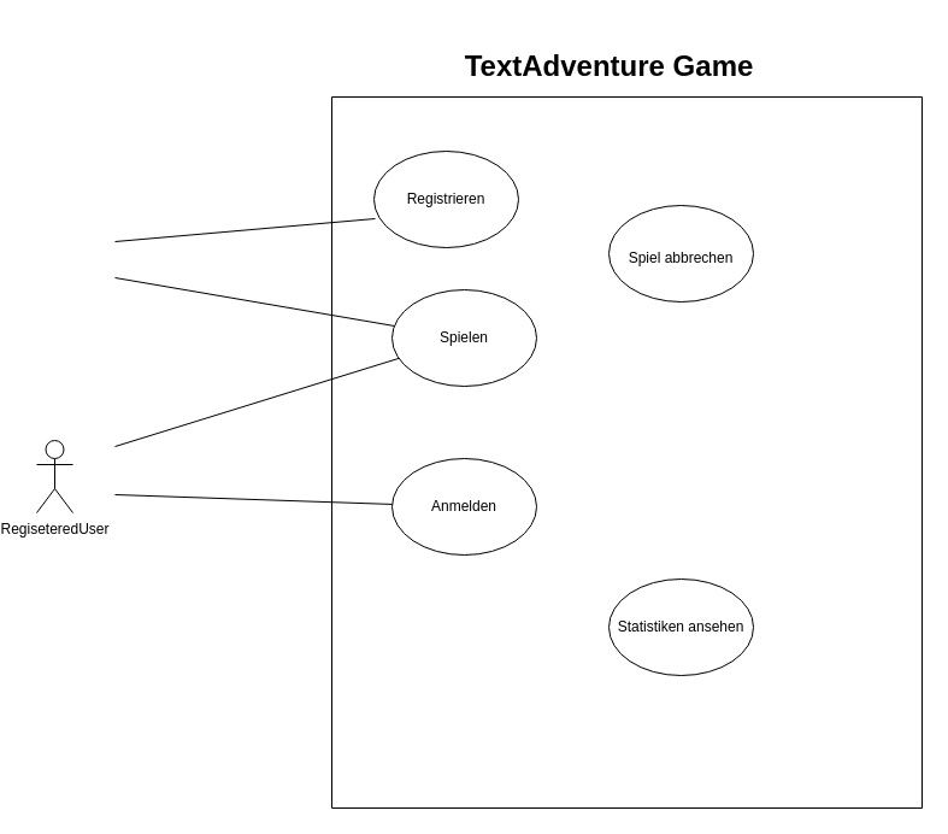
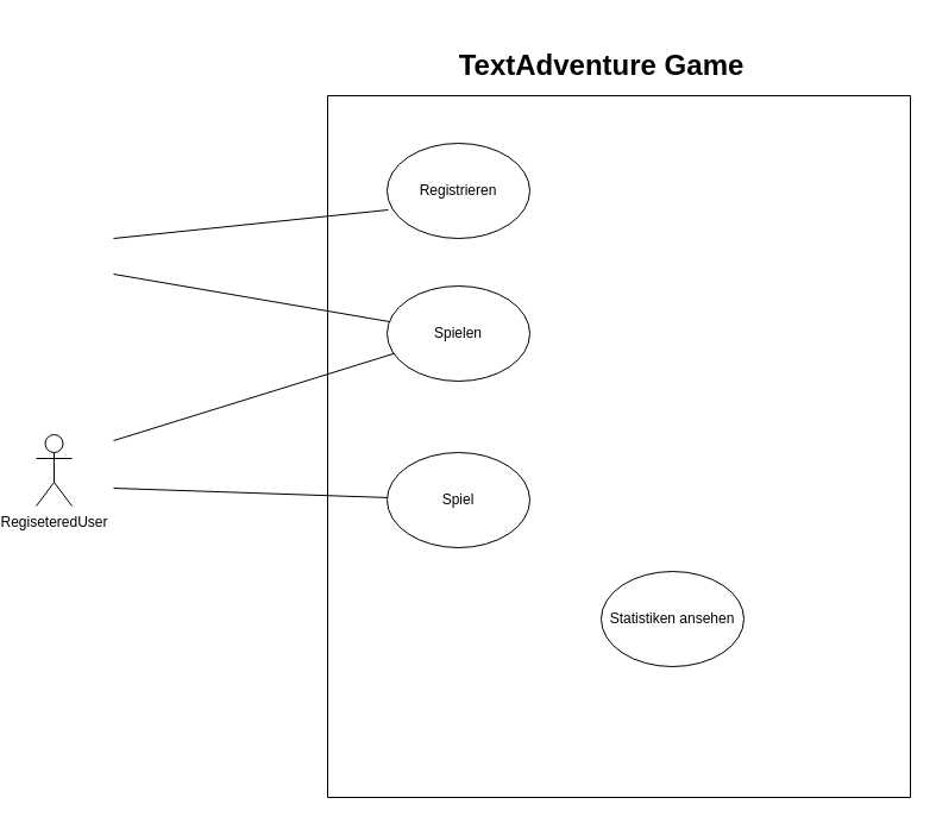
  <mxCell id="0" />
  <mxCell id="1" parent="0" />
  <mxCell id="2" value="RegiseteredUser" style="shape=umlActor;verticalLabelPosition=bottom;verticalAlign=top;html=1;outlineConnect=0;" parent="1" vertex="1"><mxGeometry x="20" y="365" width="30" height="60" as="geometry" /></mxCell>
  <mxCell id="3" value="" style="swimlane;startSize=0;" parent="1" vertex="1"><mxGeometry x="265" y="80" width="490" height="590" as="geometry" /></mxCell>
  <mxCell id="4" value="&lt;p&gt;Spielen&lt;/p&gt;" style="ellipse;whiteSpace=wrap;html=1;" parent="3" vertex="1"><mxGeometry x="50" y="160" width="120" height="80" as="geometry" /></mxCell>
- <mxCell id="5" value="Registrieren" style="ellipse;whiteSpace=wrap;html=1;" parent="3" vertex="1"><mxGeometry x="35" y="45" width="120" height="80" as="geometry" /></mxCell>
- <mxCell id="6" value="Anmelden" style="ellipse;whiteSpace=wrap;html=1;" parent="3" vertex="1"><mxGeometry x="50" y="300" width="120" height="80" as="geometry" /></mxCell>
+ <mxCell id="5" value="Registrieren" style="ellipse;whiteSpace=wrap;html=1;" parent="3" vertex="1"><mxGeometry x="50" y="40" width="120" height="80" as="geometry" /></mxCell>
+ <mxCell id="6" value="Spiel" style="ellipse;whiteSpace=wrap;html=1;" parent="3" vertex="1"><mxGeometry x="50" y="300" width="120" height="80" as="geometry" /></mxCell>
  <mxCell id="7" value="Statistiken ansehen" style="ellipse;whiteSpace=wrap;html=1;" parent="3" vertex="1"><mxGeometry x="230" y="400" width="120" height="80" as="geometry" /></mxCell>
- <mxCell id="8" value="&lt;p&gt;&lt;font style=&quot;font-size: 12px;&quot;&gt;Spiel abbrechen&lt;/font&gt;&lt;/p&gt;" style="ellipse;whiteSpace=wrap;html=1;fontSize=24;" vertex="1" parent="3"><mxGeometry x="230" y="90" width="120" height="80" as="geometry" /></mxCell>
  <mxCell id="9" value="" style="shape=image;html=1;verticalAlign=top;verticalLabelPosition=bottom;labelBackgroundColor=#ffffff;imageAspect=0;aspect=fixed;image=https://cdn2.iconfinder.com/data/icons/navigation-set-arrows-part-two/32/Arrow_Dotted_Up-128.png;fontSize=12;rotation=-125;" vertex="1" parent="3"><mxGeometry x="168" y="140" width="62" height="62" as="geometry" /></mxCell>
  <mxCell id="10" value="" style="shape=image;html=1;verticalAlign=top;verticalLabelPosition=bottom;labelBackgroundColor=#ffffff;imageAspect=0;aspect=fixed;image=https://cdn2.iconfinder.com/data/icons/navigation-set-arrows-part-two/32/Arrow_Dotted_Up-128.png;fontSize=12;rotation=-125;" vertex="1" parent="3"><mxGeometry x="168" y="250" width="62" height="62" as="geometry" /></mxCell>
  <mxCell id="11" value="" style="shape=image;html=1;verticalAlign=top;verticalLabelPosition=bottom;labelBackgroundColor=#ffffff;imageAspect=0;aspect=fixed;image=https://cdn2.iconfinder.com/data/icons/navigation-set-arrows-part-two/32/Arrow_Dotted_Up-128.png;fontSize=12;rotation=-45;" vertex="1" parent="3"><mxGeometry x="170" y="380" width="62" height="62" as="geometry" /></mxCell>
  <mxCell id="12" value="&lt;h1&gt;&lt;font style=&quot;font-size: 24px;&quot;&gt;TextAdventure Game&lt;/font&gt;&lt;/h1&gt;" style="text;html=1;align=center;verticalAlign=middle;resizable=0;points=[];autosize=1;strokeColor=none;fillColor=none;" parent="1" vertex="1"><mxGeometry x="365" y="20" width="260" height="70" as="geometry" /></mxCell>
  <mxCell id="13" value="" style="endArrow=none;html=1;rounded=0;" parent="1" target="4" edge="1"><mxGeometry width="50" height="50" relative="1" as="geometry"><mxPoint x="85" y="230" as="sourcePoint" /><mxPoint x="245" y="250" as="targetPoint" /></mxGeometry></mxCell>
  <mxCell id="14" value="" style="endArrow=none;html=1;rounded=0;" parent="1" source="4" edge="1"><mxGeometry width="50" height="50" relative="1" as="geometry"><mxPoint x="195" y="300" as="sourcePoint" /><mxPoint x="85" y="370" as="targetPoint" /></mxGeometry></mxCell>
  <mxCell id="15" value="" style="endArrow=none;html=1;rounded=0;entryX=0.008;entryY=0.7;entryDx=0;entryDy=0;entryPerimeter=0;" parent="1" target="5" edge="1"><mxGeometry width="50" height="50" relative="1" as="geometry"><mxPoint x="85" y="200" as="sourcePoint" /><mxPoint x="245" y="250" as="targetPoint" /></mxGeometry></mxCell>
  <mxCell id="16" value="" style="endArrow=none;html=1;rounded=0;" parent="1" target="6" edge="1"><mxGeometry width="50" height="50" relative="1" as="geometry"><mxPoint x="85" y="410" as="sourcePoint" /><mxPoint x="245" y="250" as="targetPoint" /></mxGeometry></mxCell>
